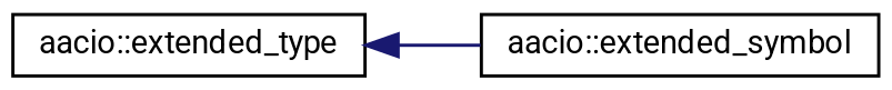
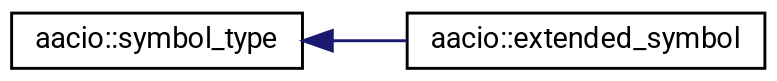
  digraph {
    rankdir=LR
    fontname=Roboto
    node [color=black fillcolor=white fontname=Roboto fontsize=10 shape=record style=filled]
-   n1 [height=0.2 label="aacio::extended_type" width=0.4]
+   n1 [height=0.2 label="aacio::symbol_type" width=0.4]
    n2 [height=0.2 label="aacio::extended_symbol" width=0.4]
    n1 -> n2 [color=midnightblue dir=back fontname=Roboto fontsize=10 labelfontname=Helvetica labelfontsize=10 style=solid]
  }
